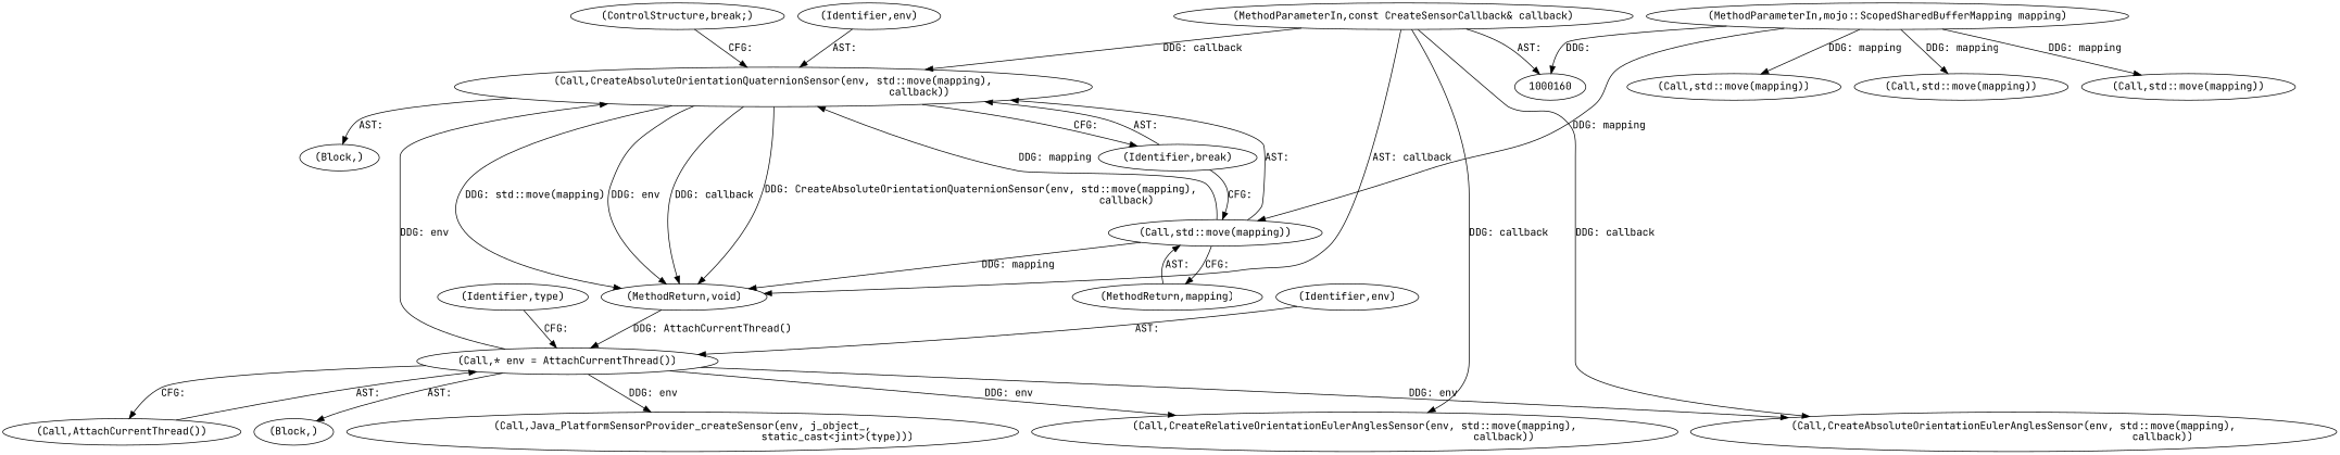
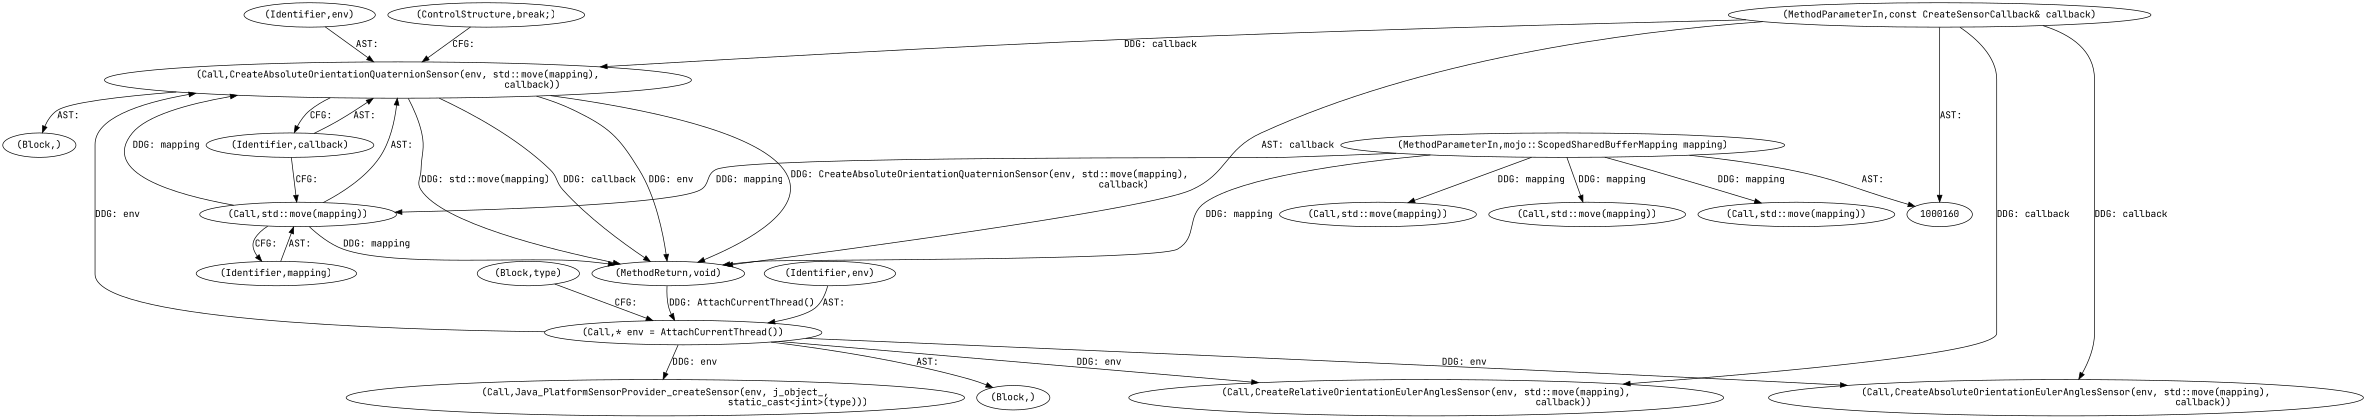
  digraph {
    fontname="JetBrains Mono"
    node [fontname="JetBrains Mono"]
    edge [fontname="JetBrains Mono"]
    n1 [label="(Call,CreateAbsoluteOrientationQuaternionSensor(env, std::move(mapping),\n                                                callback))"]
    n2 [label="(Block,)"]
    n3 [label="(MethodReturn,void)"]
-   n4 [label="(Identifier,break)"]
+   n4 [label="(Identifier,callback)"]
    n5 [label="(Call,* env = AttachCurrentThread())"]
    n6 [label="(Call,std::move(mapping))"]
    n7 [label="(Block,)"]
    n8 [label="(Call,CreateAbsoluteOrientationEulerAnglesSensor(env, std::move(mapping),\n                                                 callback))"]
    n9 [label="(Call,Java_PlatformSensorProvider_createSensor(env, j_object_,\n                                                   static_cast<jint>(type)))"]
-   n10 [label="(Call,AttachCurrentThread())"]
    n11 [label="(Call,CreateRelativeOrientationEulerAnglesSensor(env, std::move(mapping),\n                                                 callback))"]
-   n12 [label="(MethodReturn,mapping)"]
+   n12 [label="(Identifier,mapping)"]
    n13 [label="(MethodParameterIn,mojo::ScopedSharedBufferMapping mapping)"]
    n14 [label="(Call,std::move(mapping))"]
    n15 [label="(Call,std::move(mapping))"]
    n16 [label="(Call,std::move(mapping))"]
    n17 [label=1000160]
    n18 [label="(MethodParameterIn,const CreateSensorCallback& callback)"]
-   n19 [label="(Identifier,type)"]
+   n19 [label="(Block,type)"]
    n20 [label="(Identifier,env)"]
    n21 [label="(ControlStructure,break;)"]
    n22 [label="(Identifier,env)"]
    n1 -> n2 [label="AST: "]
    n1 -> n3 [label="DDG: env"]
    n1 -> n3 [label="DDG: CreateAbsoluteOrientationQuaternionSensor(env, std::move(mapping),\n                                                callback)"]
    n1 -> n3 [label="DDG: std::move(mapping)"]
    n1 -> n3 [label="DDG: callback"]
    n1 -> n4 [label="CFG: "]
    n3 -> n5 [label="DDG: AttachCurrentThread()"]
    n4 -> n1 [label="AST: "]
    n4 -> n6 [label="CFG: "]
    n5 -> n1 [label="DDG: env"]
    n5 -> n7 [label="AST: "]
    n5 -> n8 [label="DDG: env"]
    n5 -> n9 [label="DDG: env"]
-   n5 -> n10 [label="CFG: "]
    n5 -> n11 [label="DDG: env"]
    n6 -> n1 [label="AST: "]
    n6 -> n1 [label="DDG: mapping"]
    n6 -> n3 [label="DDG: mapping"]
    n6 -> n12 [label="CFG: "]
-   n10 -> n5 [label="AST: "]
    n12 -> n6 [label="AST: "]
+   n13 -> n3 [label="DDG: mapping"]
    n13 -> n6 [label="DDG: mapping"]
    n13 -> n14 [label="DDG: mapping"]
    n13 -> n15 [label="DDG: mapping"]
    n13 -> n16 [label="DDG: mapping"]
-   n13 -> n17 [label="DDG: "]
+   n13 -> n17 [label="AST: "]
    n18 -> n1 [label="DDG: callback"]
    n18 -> n3 [label="AST: callback"]
    n18 -> n8 [label="DDG: callback"]
    n18 -> n11 [label="DDG: callback"]
    n18 -> n17 [label="AST: "]
    n19 -> n5 [label="CFG: "]
    n20 -> n5 [label="AST: "]
    n21 -> n1 [label="CFG: "]
    n22 -> n1 [label="AST: "]
  }
